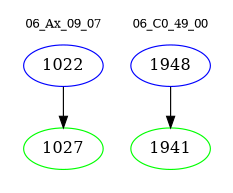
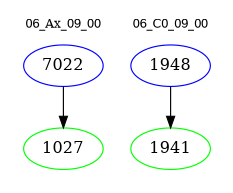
  digraph {
    node [color=blue]
    edge [color=black]
-   n1 [label=1022]
+   n1 [label=7022]
    n2 [color=green label=1027]
    n3 [label=1948]
    n4 [color=green label=1941]
    subgraph cluster_1 {
      color=white
      fontsize=10
-     label="06_Ax_09_07"
+     label="06_Ax_09_00"
      n1
      n2
    }
    subgraph cluster_2 {
      color=white
      fontsize=10
-     label="06_C0_49_00"
+     label="06_C0_09_00"
      n3
      n4
    }
    n1 -> n2
    n3 -> n4
  }
